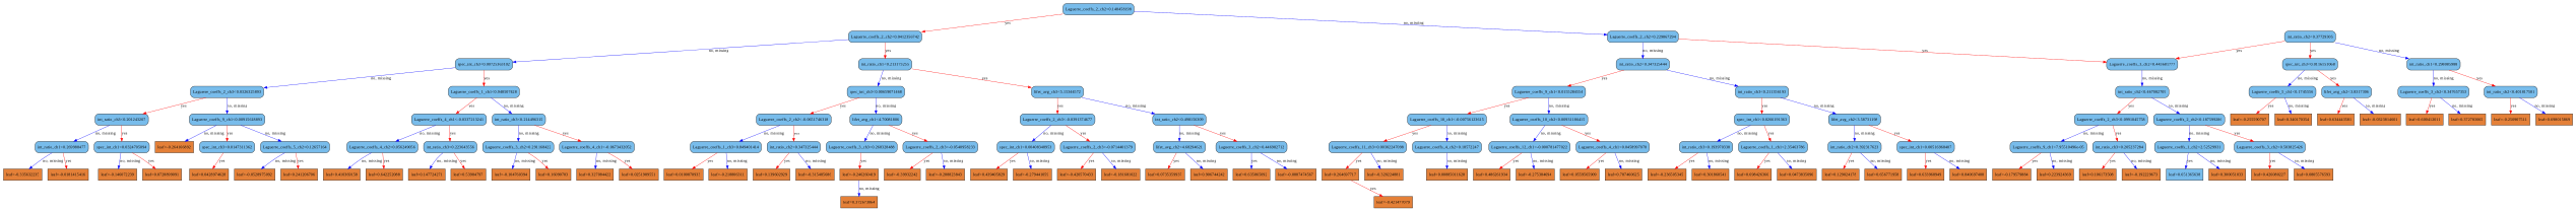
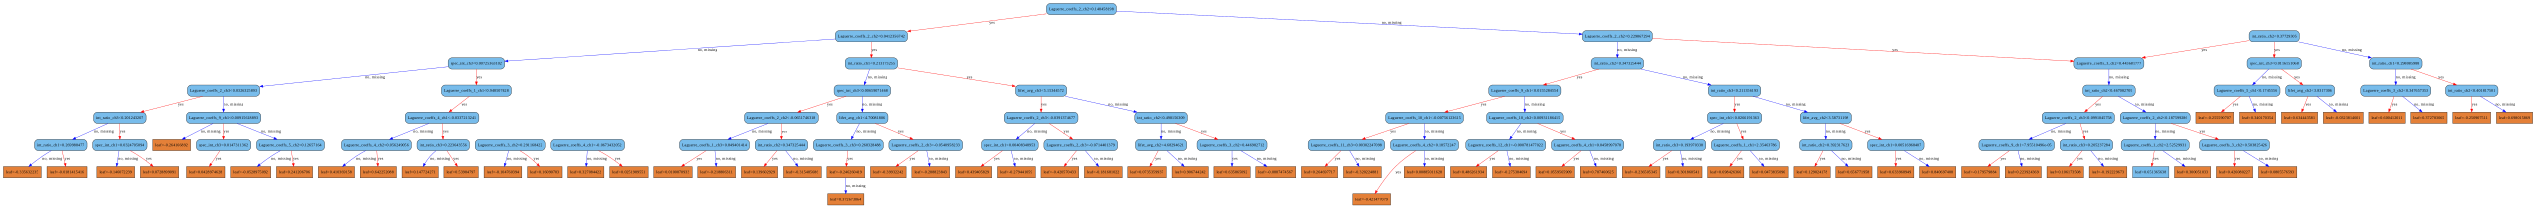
  digraph {
    fontname="Liberation Serif"
    rankdir=TB
    node [fillcolor="#78bceb" fontname="Liberation Serif" shape=box style=filled]
    edge [color="#0000FF" fontname="Liberation Serif"]
    n1 [height=0.5 label="Laguerre_coeffs_2_ch2<0.148458198" style="filled, rounded" width=3.1076]
    n2 [height=0.5 label="Laguerre_coeffs_2_ch2<0.0412356742" style="filled, rounded" width=3.2014]
    n3 [height=0.5 label="Laguerre_coeffs_2_ch2<0.229867294" style="filled, rounded" width=3.1076]
    n4 [height=0.5 label="int_ratio_ch1<0.213173255" style="filled, rounded" width=2.3264]
    n5 [height=0.5 label="spec_int_ch3<0.00725363102" style="filled, rounded" width=2.5035]
    n6 [height=0.5 label="Laguerre_coeffs_3_ch2<0.443681777" style="filled, rounded" width=3.1076]
    n7 [height=0.5 label="int_ratio_ch2<0.347325444" style="filled, rounded" width=2.3264]
    n8 [height=0.5 label="lifet_avg_ch3<5.15344572" style="filled, rounded" width=2.2639]
    n9 [height=0.5 label="spec_int_ch3<0.00659071468" style="filled, rounded" width=2.5035]
    n10 [height=0.5 label="Laguerre_coeffs_1_ch1<0.948507428" style="filled, rounded" width=3.1076]
    n11 [height=0.5 label="Laguerre_coeffs_2_ch3<0.0326325893" style="filled, rounded" width=3.2014]
    n12 [height=0.5 label="int_ratio_ch2<0.467082709" style="filled, rounded" width=2.3264]
    n13 [height=0.5 label="Laguerre_coeffs_9_ch1<0.0155284554" style="filled, rounded" width=3.2014]
    n14 [height=0.5 label="int_ratio_ch3<0.211356193" style="filled, rounded" width=2.3264]
    n15 [height=0.5 label="Laguerre_coeffs_2_ch3<-0.0391374677" style="filled, rounded" width=3.2639]
    n16 [height=0.5 label="int_ratio_ch2<0.498156309" style="filled, rounded" width=2.3264]
    n17 [height=0.5 label="Laguerre_coeffs_2_ch2<-0.0651746318" style="filled, rounded" width=3.2639]
    n18 [height=0.5 label="lifet_avg_ch1<4.70081806" style="filled, rounded" width=2.2639]
    n19 [height=0.5 label="Laguerre_coeffs_4_ch1<-0.0337213241" style="filled, rounded" width=3.2639]
-   n20 [height=0.5 label="int_ratio_ch3<0.214496315" style="filled, rounded" width=2.3264]
    n21 [height=0.5 label="int_ratio_ch3<0.201243207" style="filled, rounded" width=2.3264]
    n22 [height=0.5 label="Laguerre_coeffs_9_ch1<0.00915618893" style="filled, rounded" width=3.2951]
    n23 [height=0.5 label="int_ratio_ch2<0.37729305" style="filled, rounded" width=2.2326]
    n24 [height=0.5 label="spec_int_ch3<0.0116151068" style="filled, rounded" width=2.4097]
    n25 [height=0.5 label="int_ratio_ch1<0.298085988" style="filled, rounded" width=2.3264]
    n26 [height=0.5 label="Laguerre_coeffs_2_ch3<0.0991045758" style="filled, rounded" width=3.2014]
    n27 [height=0.5 label="Laguerre_coeffs_2_ch2<0.187599286" style="filled, rounded" width=3.1076]
    n28 [height=0.5 label="Laguerre_coeffs_10_ch1<-0.00756123615" style="filled, rounded" width=3.4514]
    n29 [height=0.5 label="Laguerre_coeffs_10_ch2<0.00931186415" style="filled, rounded" width=3.3889]
    n30 [height=0.5 label="spec_int_ch1<0.0266191363" style="filled, rounded" width=2.4097]
    n31 [height=0.5 label="lifet_avg_ch2<3.58731198" style="filled, rounded" width=2.2639]
    n32 [height=0.5 label="Laguerre_coeffs_2_ch3<-0.0714401379" style="filled, rounded" width=3.2639]
    n33 [height=0.5 label="spec_int_ch1<0.00408348953" style="filled, rounded" width=2.5035]
    n34 [height=0.5 label="Laguerre_coeffs_3_ch2<0.446982712" style="filled, rounded" width=3.1076]
    n35 [height=0.5 label="lifet_avg_ch2<4.68294621" style="filled, rounded" width=2.2639]
    n36 [height=0.5 label="int_ratio_ch2<0.347325444" style="filled, rounded" width=2.3264]
    n37 [height=0.5 label="Laguerre_coeffs_1_ch3<0.849401414" style="filled, rounded" width=3.1076]
    n38 [height=0.5 label="Laguerre_coeffs_2_ch3<-0.0540958233" style="filled, rounded" width=3.2639]
    n39 [height=0.5 label="Laguerre_coeffs_3_ch3<0.268328488" style="filled, rounded" width=3.1076]
    n40 [height=0.5 label="int_ratio_ch3<0.223643556" style="filled, rounded" width=2.3264]
    n41 [height=0.5 label="Laguerre_coeffs_4_ch2<0.056249056" style="filled, rounded" width=3.1076]
    n42 [height=0.5 label="Laguerre_coeffs_4_ch1<-0.0673432052" style="filled, rounded" width=3.2639]
    n43 [height=0.5 label="Laguerre_coeffs_3_ch2<0.291168422" style="filled, rounded" width=3.1076]
    n44 [height=0.5 label="spec_int_ch1<0.0324705094" style="filled, rounded" width=2.4097]
    n45 [height=0.5 label="int_ratio_ch1<0.269988477" style="filled, rounded" width=2.3264]
    n46 [height=0.5 label="spec_int_ch3<0.0147311362" style="filled, rounded" width=2.4097]
    n47 [height=0.5 label="Laguerre_coeffs_5_ch2<0.12657164" style="filled, rounded" width=3.0139]
    n48 [fillcolor="#e48038" height=0.5 label="leaf=-0.264166892" width=1.6701]
    n49 [fillcolor="#e48038" height=0.5 label="leaf=-0.420570433" width=1.6701]
    n50 [fillcolor="#e48038" height=0.5 label="leaf=-0.181681022" width=1.6701]
    n51 [fillcolor="#e48038" height=0.5 label="leaf=0.439405829" width=1.6076]
    n52 [fillcolor="#e48038" height=0.5 label="leaf=-0.279441059" width=1.6701]
    n53 [fillcolor="#e48038" height=0.5 label="leaf=0.635865092" width=1.6076]
    n54 [fillcolor="#e48038" height=0.5 label="leaf=-0.0887474567" width=1.7639]
    n55 [fillcolor="#e48038" height=0.5 label="leaf=0.0735359937" width=1.7014]
    n56 [fillcolor="#e48038" height=0.5 label="leaf=0.906744242" width=1.6076]
    n57 [fillcolor="#e48038" height=0.5 label="leaf=0.139602929" width=1.6076]
    n58 [fillcolor="#e48038" height=0.5 label="leaf=-0.315485686" width=1.6701]
    n59 [fillcolor="#e48038" height=0.5 label="leaf=0.0100870933" width=1.7014]
    n60 [fillcolor="#e48038" height=0.5 label="leaf=-0.218806311" width=1.6701]
    n61 [fillcolor="#e48038" height=0.5 label="leaf=-0.39932242" width=1.5764]
    n62 [fillcolor="#e48038" height=0.5 label="leaf=-0.288823843" width=1.6701]
    n63 [fillcolor="#e48038" height=0.5 label="leaf=-0.246260419" width=1.6701]
    n64 [fillcolor="#e48038" height=0.5 label="leaf=0.372673064" width=1.6076]
    n65 [fillcolor="#e48038" height=0.5 label="leaf=0.53984797" width=1.5139]
    n66 [fillcolor="#e48038" height=0.5 label="leaf=0.147724271" width=1.6076]
    n67 [fillcolor="#e48038" height=0.5 label="leaf=0.642252088" width=1.6076]
    n68 [fillcolor="#e48038" height=0.5 label="leaf=0.410369158" width=1.6076]
    n69 [fillcolor="#e48038" height=0.5 label="leaf=0.0251989551" width=1.7014]
    n70 [fillcolor="#e48038" height=0.5 label="leaf=0.327084422" width=1.6076]
    n71 [fillcolor="#e48038" height=0.5 label="leaf=0.16090703" width=1.5139]
    n72 [fillcolor="#e48038" height=0.5 label="leaf=-0.104760394" width=1.6701]
    n73 [fillcolor="#e48038" height=0.5 label="leaf=0.0728899091" width=1.7014]
    n74 [fillcolor="#e48038" height=0.5 label="leaf=-0.146072239" width=1.6701]
    n75 [fillcolor="#e48038" height=0.5 label="leaf=-0.0181415416" width=1.7639]
    n76 [fillcolor="#e48038" height=0.5 label="leaf=-0.335632235" width=1.6701]
    n77 [fillcolor="#e48038" height=0.5 label="leaf=0.0428974628" width=1.7014]
    n78 [fillcolor="#e48038" height=0.5 label="leaf=0.241206706" width=1.6076]
    n79 [fillcolor="#e48038" height=0.5 label="leaf=-0.0528975092" width=1.7639]
    n80 [height=0.5 label="lifet_avg_ch2<3.8317306" style="filled, rounded" width=2.1701]
    n81 [height=0.5 label="Laguerre_coeffs_5_ch1<0.1745556" style="filled, rounded" width=2.9201]
    n82 [height=0.5 label="int_ratio_ch2<0.401817501" style="filled, rounded" width=2.3264]
    n83 [height=0.5 label="Laguerre_coeffs_3_ch2<0.347657353" style="filled, rounded" width=3.1076]
    n84 [height=0.5 label="int_ratio_ch3<0.205237284" style="filled, rounded" width=2.3264]
    n85 [height=0.5 label="Laguerre_coeffs_9_ch1<7.95510496e-05" style="filled, rounded" width=3.3472]
    n86 [height=0.5 label="Laguerre_coeffs_3_ch2<0.503825426" style="filled, rounded" width=3.1076]
    n87 [height=0.5 label="Laguerre_coeffs_1_ch2<2.52529931" style="filled, rounded" width=3.0139]
    n88 [height=0.5 label="Laguerre_coeffs_11_ch3<0.00302247098" style="filled, rounded" width=3.3889]
    n89 [height=0.5 label="Laguerre_coeffs_4_ch2<0.18572247" style="filled, rounded" width=3.0139]
    n90 [height=0.5 label="Laguerre_coeffs_4_ch1<0.0458997078" style="filled, rounded" width=3.2014]
    n91 [height=0.5 label="Laguerre_coeffs_12_ch1<-0.000781477022" style="filled, rounded" width=3.5451]
    n92 [height=0.5 label="Laguerre_coeffs_1_ch1<2.35463786" style="filled, rounded" width=3.0139]
    n93 [height=0.5 label="int_ratio_ch3<0.193970338" style="filled, rounded" width=2.3264]
    n94 [height=0.5 label="spec_int_ch1<0.00516968407" style="filled, rounded" width=2.5035]
    n95 [height=0.5 label="int_ratio_ch2<0.392317623" style="filled, rounded" width=2.3264]
    n96 [fillcolor="#e48038" height=0.5 label="leaf=0.634443581" width=1.6076]
    n97 [fillcolor="#e48038" height=0.5 label="leaf=-0.0323814601" width=1.7639]
    n98 [fillcolor="#e48038" height=0.5 label="leaf=-0.255590707" width=1.6701]
    n99 [fillcolor="#e48038" height=0.5 label="leaf=0.340170354" width=1.6076]
    n100 [fillcolor="#e48038" height=0.5 label="leaf=-0.250907511" width=1.6701]
    n101 [fillcolor="#e48038" height=0.5 label="leaf=0.698015869" width=1.6076]
    n102 [fillcolor="#e48038" height=0.5 label="leaf=0.600412011" width=1.6076]
    n103 [fillcolor="#e48038" height=0.5 label="leaf=0.372783065" width=1.6076]
    n104 [fillcolor="#e48038" height=0.5 label="leaf=0.106173508" width=1.6076]
    n105 [fillcolor="#e48038" height=0.5 label="leaf=-0.192229673" width=1.6701]
    n106 [fillcolor="#e48038" height=0.5 label="leaf=-0.179579884" width=1.6701]
    n107 [fillcolor="#e48038" height=0.5 label="leaf=0.223924369" width=1.6076]
    n108 [fillcolor="#e48038" height=0.5 label="leaf=0.426080227" width=1.6076]
    n109 [fillcolor="#e48038" height=0.5 label="leaf=0.0805576593" width=1.7014]
    n110 [height=0.5 label="leaf=0.651365638" width=1.6076]
    n111 [fillcolor="#e48038" height=0.5 label="leaf=0.300051033" width=1.6076]
    n112 [fillcolor="#e48038" height=0.5 label="leaf=0.264697717" width=1.6076]
    n113 [fillcolor="#e48038" height=0.5 label="leaf=-0.320224881" width=1.6701]
    n114 [fillcolor="#e48038" height=0.5 label="leaf=-0.421477079" width=1.6701]
    n115 [fillcolor="#e48038" height=0.5 label="leaf=0.00885011628" width=1.7951]
    n116 [fillcolor="#e48038" height=0.5 label="leaf=0.0559565909" width=1.7014]
    n117 [fillcolor="#e48038" height=0.5 label="leaf=0.787460625" width=1.6076]
    n118 [fillcolor="#e48038" height=0.5 label="leaf=0.486261934" width=1.6076]
    n119 [fillcolor="#e48038" height=0.5 label="leaf=-0.275384694" width=1.6701]
    n120 [fillcolor="#e48038" height=0.5 label="leaf=0.698426366" width=1.6076]
    n121 [fillcolor="#e48038" height=0.5 label="leaf=0.0473835096" width=1.7014]
    n122 [fillcolor="#e48038" height=0.5 label="leaf=-0.236505345" width=1.6701]
    n123 [fillcolor="#e48038" height=0.5 label="leaf=0.301860541" width=1.6076]
    n124 [fillcolor="#e48038" height=0.5 label="leaf=0.633968949" width=1.6076]
    n125 [fillcolor="#e48038" height=0.5 label="leaf=0.840697408" width=1.6076]
    n126 [fillcolor="#e48038" height=0.5 label="leaf=0.129024178" width=1.6076]
    n127 [fillcolor="#e48038" height=0.5 label="leaf=0.656771958" width=1.6076]
    n1 -> n2 [color="#FF0000" label=yes]
    n1 -> n3 [label="no, missing"]
    n2 -> n4 [color="#FF0000" label=yes]
    n2 -> n5 [label="no, missing"]
    n3 -> n6 [color="#FF0000" label=yes]
    n3 -> n7 [label="no, missing"]
    n4 -> n8 [color="#FF0000" label=yes]
    n4 -> n9 [label="no, missing"]
    n5 -> n10 [color="#FF0000" label=yes]
    n5 -> n11 [label="no, missing"]
    n6 -> n12 [label="no, missing"]
    n7 -> n13 [color="#FF0000" label=yes]
    n7 -> n14 [label="no, missing"]
    n8 -> n15 [color="#FF0000" label=yes]
    n8 -> n16 [label="no, missing"]
    n9 -> n17 [color="#FF0000" label=yes]
    n9 -> n18 [label="no, missing"]
    n10 -> n19 [color="#FF0000" label=yes]
-   n10 -> n20 [label="no, missing"]
    n11 -> n21 [color="#FF0000" label=yes]
    n11 -> n22 [label="no, missing"]
    n12 -> n26 [color="#FF0000" label=yes]
    n12 -> n27 [label="no, missing"]
    n13 -> n28 [color="#FF0000" label=yes]
    n13 -> n29 [label="no, missing"]
    n14 -> n30 [color="#FF0000" label=yes]
    n14 -> n31 [label="no, missing"]
    n15 -> n32 [color="#FF0000" label=yes]
    n15 -> n33 [label="no, missing"]
    n16 -> n34 [color="#FF0000" label=yes]
    n16 -> n35 [label="no, missing"]
    n17 -> n36 [color="#FF0000" label=yes]
    n17 -> n37 [label="no, missing"]
    n18 -> n38 [color="#FF0000" label=yes]
    n18 -> n39 [label="no, missing"]
    n19 -> n40 [color="#FF0000" label=yes]
    n19 -> n41 [label="no, missing"]
-   n20 -> n42 [color="#FF0000" label=yes]
-   n20 -> n43 [label="no, missing"]
    n21 -> n44 [color="#FF0000" label=yes]
    n21 -> n45 [label="no, missing"]
    n22 -> n46 [color="#FF0000" label=yes]
    n22 -> n47 [label="no, missing"]
    n22 -> n48 [label="no, missing"]
    n23 -> n6 [color="#FF0000" label=yes]
    n23 -> n24 [color="#FF0000" label=yes]
    n23 -> n25 [label="no, missing"]
    n24 -> n80 [color="#FF0000" label=yes]
    n24 -> n81 [label="no, missing"]
    n25 -> n82 [color="#FF0000" label=yes]
    n25 -> n83 [label="no, missing"]
    n26 -> n84 [color="#FF0000" label=yes]
    n26 -> n85 [label="no, missing"]
    n27 -> n86 [color="#FF0000" label=yes]
    n27 -> n87 [label="no, missing"]
    n28 -> n88 [color="#FF0000" label=yes]
    n28 -> n89 [label="no, missing"]
    n29 -> n90 [color="#FF0000" label=yes]
    n29 -> n91 [label="no, missing"]
    n30 -> n92 [color="#FF0000" label=yes]
    n30 -> n93 [label="no, missing"]
    n31 -> n94 [color="#FF0000" label=yes]
    n31 -> n95 [label="no, missing"]
    n32 -> n49 [color="#FF0000" label=yes]
    n32 -> n50 [label="no, missing"]
    n33 -> n51 [color="#FF0000" label=yes]
    n33 -> n52 [label="no, missing"]
    n34 -> n53 [label=yes]
    n34 -> n54 [label="no, missing"]
    n35 -> n55 [color="#FF0000" label=yes]
    n35 -> n56 [label="no, missing"]
    n36 -> n57 [color="#FF0000" label=yes]
    n36 -> n58 [label="no, missing"]
    n37 -> n59 [color="#FF0000" label=yes]
    n37 -> n60 [label="no, missing"]
    n38 -> n61 [color="#FF0000" label=yes]
    n38 -> n62 [label="no, missing"]
    n39 -> n63 [color="#FF0000" label=yes]
    n40 -> n65 [color="#FF0000" label=yes]
    n40 -> n66 [label="no, missing"]
    n41 -> n67 [color="#FF0000" label=yes]
    n41 -> n68 [label="no, missing"]
    n42 -> n69 [color="#FF0000" label=yes]
    n42 -> n70 [label="no, missing"]
    n43 -> n71 [color="#FF0000" label=yes]
    n43 -> n72 [label="no, missing"]
    n44 -> n73 [color="#FF0000" label=yes]
    n44 -> n74 [label="no, missing"]
    n45 -> n75 [color="#FF0000" label=yes]
    n45 -> n76 [label="no, missing"]
    n46 -> n77 [color="#FF0000" label=yes]
    n47 -> n78 [color="#FF0000" label=yes]
    n47 -> n79 [label="no, missing"]
    n63 -> n64 [label="no, missing"]
    n80 -> n96 [color="#FF0000" label=yes]
    n80 -> n97 [label="no, missing"]
    n81 -> n98 [color="#FF0000" label=yes]
    n81 -> n99 [label="no, missing"]
    n82 -> n100 [color="#FF0000" label=yes]
    n82 -> n101 [label="no, missing"]
    n83 -> n102 [color="#FF0000" label=yes]
    n83 -> n103 [label="no, missing"]
    n84 -> n104 [color="#FF0000" label=yes]
    n84 -> n105 [label="no, missing"]
    n85 -> n106 [color="#FF0000" label=yes]
    n85 -> n107 [label="no, missing"]
    n86 -> n108 [color="#FF0000" label=yes]
    n86 -> n109 [label="no, missing"]
-   n87 -> n110 [label=yes]
+   n87 -> n110 [color="#FF0000" label=yes]
    n87 -> n111 [label="no, missing"]
    n88 -> n112 [color="#FF0000" label=yes]
    n88 -> n113 [label="no, missing"]
-   n112 -> n114 [color="#FF0000" label=yes]
+   n89 -> n114 [color="#FF0000" label=yes]
    n89 -> n115 [label="no, missing"]
    n90 -> n116 [color="#FF0000" label=yes]
    n90 -> n117 [label="no, missing"]
    n91 -> n118 [color="#FF0000" label=yes]
    n91 -> n119 [label="no, missing"]
    n92 -> n120 [color="#FF0000" label=yes]
    n92 -> n121 [label="no, missing"]
    n93 -> n122 [color="#FF0000" label=yes]
    n93 -> n123 [label="no, missing"]
    n94 -> n124 [color="#FF0000" label=yes]
    n94 -> n125 [label="no, missing"]
    n95 -> n126 [color="#FF0000" label=yes]
    n95 -> n127 [label="no, missing"]
  }
